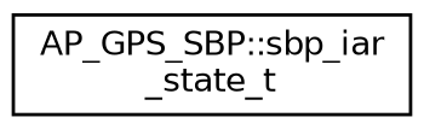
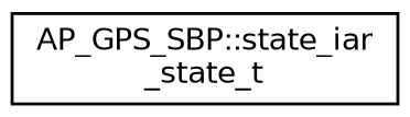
  digraph {
    rankdir=LR
-   n1 [color=black fillcolor=white fontname=Helvetica fontsize=10 height=0.2 label="AP_GPS_SBP::sbp_iar\l_state_t" shape=record style=filled width=0.4]
+   n1 [color=black fillcolor=white fontname=Helvetica fontsize=10 height=0.2 label="AP_GPS_SBP::state_iar\l_state_t" shape=record style=filled width=0.4]
  }
